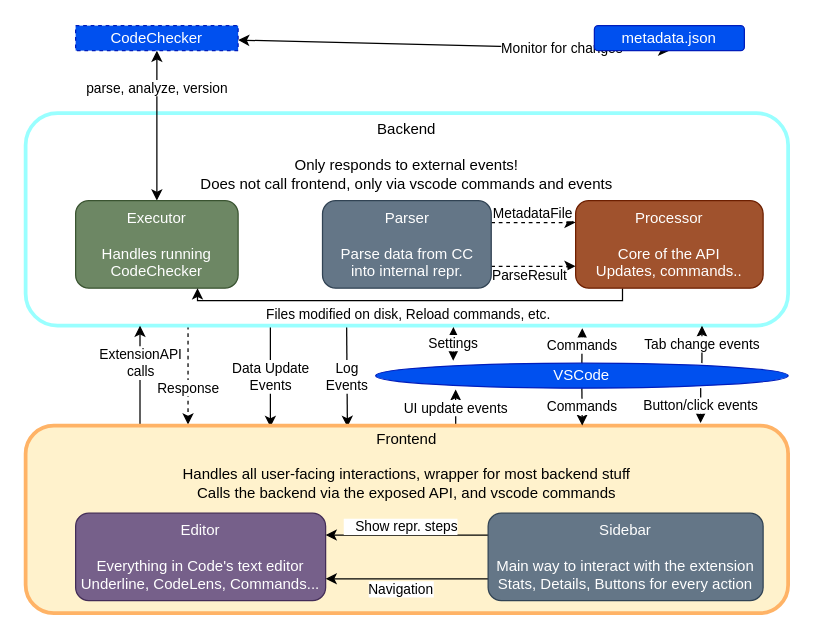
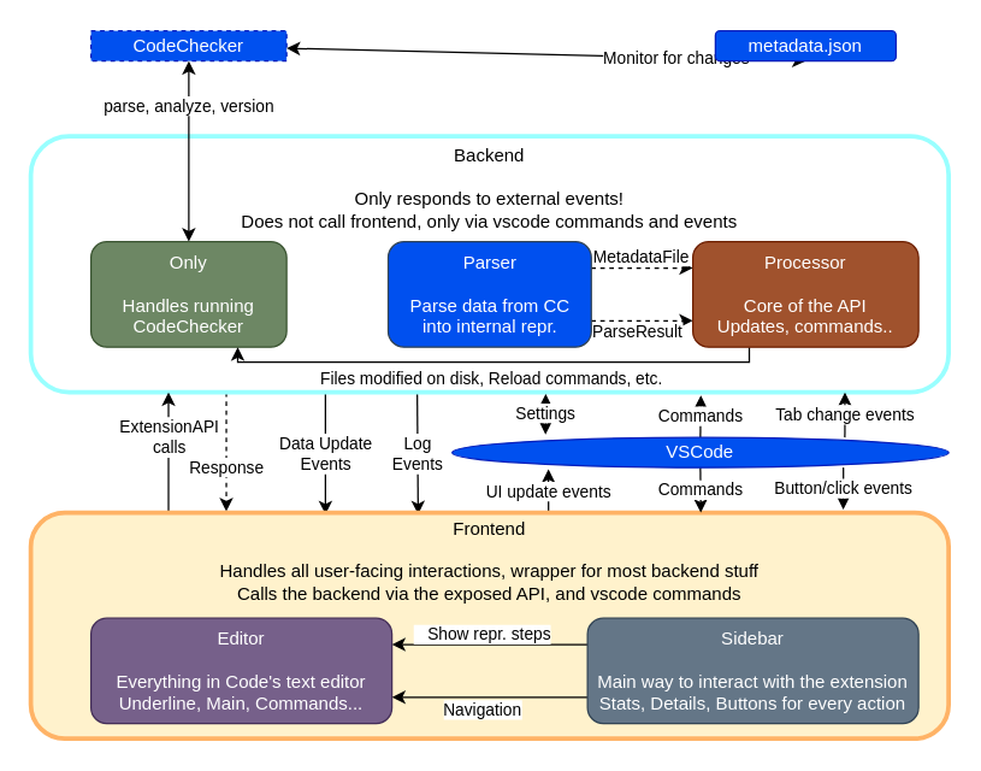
  <mxCell id="0" />
  <mxCell id="1" parent="0" />
  <mxCell id="2" value="Response" style="edgeStyle=none;rounded=0;html=1;exitX=0.213;exitY=1;exitDx=0;exitDy=0;entryX=0.213;entryY=-0.006;entryDx=0;entryDy=0;entryPerimeter=0;exitPerimeter=0;dashed=1;" parent="1" source="5" target="17" edge="1"><mxGeometry x="0.264" relative="1" as="geometry"><mxPoint as="offset" /></mxGeometry></mxCell>
  <mxCell id="3" value="Data Update&lt;br&gt;Events" style="edgeStyle=none;rounded=0;html=1;exitX=0.321;exitY=1;exitDx=0;exitDy=0;entryX=0.321;entryY=0.007;entryDx=0;entryDy=0;exitPerimeter=0;entryPerimeter=0;" parent="1" source="5" target="17" edge="1"><mxGeometry relative="1" as="geometry" /></mxCell>
  <mxCell id="4" value="Log&lt;br&gt;Events" style="edgeStyle=none;rounded=0;html=1;exitX=0.421;exitY=1;exitDx=0;exitDy=0;entryX=0.422;entryY=0.007;entryDx=0;entryDy=0;entryPerimeter=0;startArrow=none;startFill=0;exitPerimeter=0;" parent="1" source="5" target="17" edge="1"><mxGeometry relative="1" as="geometry" /></mxCell>
  <mxCell id="5" value="&lt;div&gt;&lt;span&gt;Backend&lt;/span&gt;&lt;/div&gt;&lt;br&gt;Only responds to external events!&lt;br&gt;Does not call frontend, only via vscode commands and events&lt;br&gt;&lt;br&gt;&lt;br&gt;&lt;br&gt;&lt;br&gt;&lt;div&gt;&lt;br&gt;&lt;/div&gt;&lt;div&gt;&lt;br&gt;&lt;/div&gt;&lt;div&gt;&lt;br&gt;&lt;/div&gt;" style="rounded=1;whiteSpace=wrap;html=1;align=center;strokeWidth=3;strokeColor=#99FFFF;" parent="1" vertex="1"><mxGeometry x="20" y="90" width="610" height="170" as="geometry" /></mxCell>
  <mxCell id="6" value="parse, analyze, version" style="edgeStyle=none;rounded=0;html=1;exitX=0.5;exitY=0;exitDx=0;exitDy=0;entryX=0.5;entryY=1;entryDx=0;entryDy=0;startArrow=classic;startFill=1;" parent="1" source="7" target="28" edge="1"><mxGeometry x="0.5" relative="1" as="geometry"><mxPoint as="offset" /></mxGeometry></mxCell>
- <mxCell id="7" value="Executor&lt;br&gt;&lt;br&gt;Handles running&lt;br&gt;CodeChecker" style="rounded=1;whiteSpace=wrap;html=1;fillColor=#6d8764;fontColor=#ffffff;strokeColor=#3A5431;" parent="1" vertex="1"><mxGeometry x="60" y="160" width="130" height="70" as="geometry" /></mxCell>
+ <mxCell id="7" value="Only&lt;br&gt;&lt;br&gt;Handles running&lt;br&gt;CodeChecker" style="rounded=1;whiteSpace=wrap;html=1;fillColor=#6d8764;fontColor=#ffffff;strokeColor=#3A5431;" parent="1" vertex="1"><mxGeometry x="60" y="160" width="130" height="70" as="geometry" /></mxCell>
  <mxCell id="8" value="&amp;nbsp; ParseResult" style="edgeStyle=none;html=1;exitX=1;exitY=0.75;exitDx=0;exitDy=0;entryX=0;entryY=0.75;entryDx=0;entryDy=0;dashed=1;" parent="1" source="11" target="14" edge="1"><mxGeometry x="-0.187" y="-7" relative="1" as="geometry"><mxPoint as="offset" /></mxGeometry></mxCell>
  <mxCell id="9" style="edgeStyle=none;html=1;exitX=1;exitY=0.25;exitDx=0;exitDy=0;entryX=0;entryY=0.25;entryDx=0;entryDy=0;dashed=1;" parent="1" source="11" target="14" edge="1"><mxGeometry relative="1" as="geometry"><mxPoint x="470" y="179" as="targetPoint" /></mxGeometry></mxCell>
  <mxCell id="10" value="&amp;nbsp; &amp;nbsp;MetadataFile" style="edgeLabel;html=1;align=center;verticalAlign=middle;resizable=0;points=[];" parent="9" vertex="1" connectable="0"><mxGeometry x="0.301" relative="1" as="geometry"><mxPoint x="-16" y="-8" as="offset" /></mxGeometry></mxCell>
- <mxCell id="11" value="Parser&lt;br&gt;&lt;br&gt;Parse data from CC&lt;br&gt;into internal repr." style="rounded=1;whiteSpace=wrap;html=1;fillColor=#647687;fontColor=#ffffff;strokeColor=#314354;" parent="1" vertex="1"><mxGeometry x="257.5" y="160" width="135" height="70" as="geometry" /></mxCell>
+ <mxCell id="11" value="Parser&lt;br&gt;&lt;br&gt;Parse data from CC&lt;br&gt;into internal repr." style="rounded=1;whiteSpace=wrap;html=1;fillColor=#0050ef;fontColor=#ffffff;strokeColor=#314354;" parent="1" vertex="1"><mxGeometry x="257.5" y="160" width="135" height="70" as="geometry" /></mxCell>
  <mxCell id="12" style="edgeStyle=orthogonalEdgeStyle;html=1;exitX=0.25;exitY=1;exitDx=0;exitDy=0;entryX=0.75;entryY=1;entryDx=0;entryDy=0;rounded=0;" parent="1" source="14" target="7" edge="1"><mxGeometry relative="1" as="geometry"><Array as="points"><mxPoint x="498" y="240" /><mxPoint x="158" y="240" /></Array></mxGeometry></mxCell>
  <mxCell id="13" value="Files modified on disk, Reload commands, etc." style="edgeLabel;html=1;align=center;verticalAlign=middle;resizable=0;points=[];" parent="12" vertex="1" connectable="0"><mxGeometry x="-0.181" y="-1" relative="1" as="geometry"><mxPoint x="-35" y="11" as="offset" /></mxGeometry></mxCell>
  <mxCell id="14" value="Processor&lt;br&gt;&lt;br&gt;Core of the API&lt;br&gt;Updates, commands.." style="rounded=1;whiteSpace=wrap;html=1;fillColor=#a0522d;fontColor=#ffffff;strokeColor=#6D1F00;" parent="1" vertex="1"><mxGeometry x="460" y="160" width="150" height="70" as="geometry" /></mxCell>
  <mxCell id="15" value="ExtensionAPI&lt;br&gt;calls" style="edgeStyle=none;html=1;exitX=0.15;exitY=-0.006;exitDx=0;exitDy=0;exitPerimeter=0;entryX=0.15;entryY=1;entryDx=0;entryDy=0;entryPerimeter=0;" parent="1" source="17" target="5" edge="1"><mxGeometry x="0.25" relative="1" as="geometry"><mxPoint x="104" y="260" as="targetPoint" /><mxPoint as="offset" /></mxGeometry></mxCell>
  <mxCell id="16" value="UI update events" style="edgeStyle=none;rounded=0;html=1;exitX=0.564;exitY=0;exitDx=0;exitDy=0;entryX=0.194;entryY=1.052;entryDx=0;entryDy=0;entryPerimeter=0;exitPerimeter=0;" parent="1" source="17" target="27" edge="1"><mxGeometry relative="1" as="geometry" /></mxCell>
  <mxCell id="17" value="&lt;div&gt;Frontend&lt;/div&gt;&lt;br&gt;Handles all user-facing interactions, wrapper for most backend stuff&lt;br&gt;Calls the backend via the exposed API, and vscode commands&lt;br&gt;&lt;br&gt;&lt;br&gt;&lt;br&gt;&lt;br&gt;&lt;div&gt;&lt;br&gt;&lt;/div&gt;&lt;div&gt;&lt;br&gt;&lt;/div&gt;" style="rounded=1;whiteSpace=wrap;html=1;align=center;strokeWidth=3;strokeColor=#FFB366;fillColor=#fff2cc;" parent="1" vertex="1"><mxGeometry x="20" y="340" width="610" height="150" as="geometry" /></mxCell>
- <mxCell id="18" value="Editor&lt;br&gt;&lt;br&gt;Everything in Code's text editor&lt;br&gt;Underline, CodeLens, Commands..." style="rounded=1;whiteSpace=wrap;html=1;fillColor=#76608a;fontColor=#ffffff;strokeColor=#432D57;" parent="1" vertex="1"><mxGeometry x="60" y="410" width="200" height="70" as="geometry" /></mxCell>
+ <mxCell id="18" value="Editor&lt;br&gt;&lt;br&gt;Everything in Code's text editor&lt;br&gt;Underline, Main, Commands..." style="rounded=1;whiteSpace=wrap;html=1;fillColor=#76608a;fontColor=#ffffff;strokeColor=#432D57;" parent="1" vertex="1"><mxGeometry x="60" y="410" width="200" height="70" as="geometry" /></mxCell>
  <mxCell id="19" value="Navigation" style="edgeStyle=none;rounded=0;html=1;exitX=0;exitY=0.75;exitDx=0;exitDy=0;entryX=1;entryY=0.75;entryDx=0;entryDy=0;startArrow=none;startFill=0;" parent="1" source="21" target="18" edge="1"><mxGeometry x="0.077" y="8" relative="1" as="geometry"><mxPoint as="offset" /></mxGeometry></mxCell>
  <mxCell id="20" value="&amp;nbsp; &amp;nbsp;Show repr. steps" style="edgeStyle=none;rounded=0;html=1;exitX=0;exitY=0.25;exitDx=0;exitDy=0;entryX=1;entryY=0.25;entryDx=0;entryDy=0;startArrow=none;startFill=0;" parent="1" source="21" target="18" edge="1"><mxGeometry x="0.077" y="-7" relative="1" as="geometry"><mxPoint as="offset" /></mxGeometry></mxCell>
  <mxCell id="21" value="Sidebar&lt;br&gt;&lt;br&gt;Main way to interact with the extension&lt;br&gt;Stats, Details, Buttons for every action" style="rounded=1;whiteSpace=wrap;html=1;fillColor=#647687;fontColor=#ffffff;strokeColor=#314354;" parent="1" vertex="1"><mxGeometry x="390" y="410" width="220" height="70" as="geometry" /></mxCell>
  <mxCell id="22" value="Commands" style="edgeStyle=none;rounded=0;html=1;exitX=0.5;exitY=1;exitDx=0;exitDy=0;entryX=0.73;entryY=0;entryDx=0;entryDy=0;entryPerimeter=0;" parent="1" source="27" target="17" edge="1"><mxGeometry relative="1" as="geometry" /></mxCell>
  <mxCell id="23" value="Commands" style="edgeStyle=none;rounded=0;html=1;exitX=0.5;exitY=0;exitDx=0;exitDy=0;entryX=0.73;entryY=1.012;entryDx=0;entryDy=0;entryPerimeter=0;" parent="1" source="27" target="5" edge="1"><mxGeometry relative="1" as="geometry" /></mxCell>
  <mxCell id="24" value="Button/click events" style="edgeStyle=none;rounded=0;html=1;exitX=0.788;exitY=1;exitDx=0;exitDy=0;exitPerimeter=0;" parent="1" source="27" edge="1"><mxGeometry relative="1" as="geometry"><mxPoint x="560" y="338" as="targetPoint" /></mxGeometry></mxCell>
  <mxCell id="25" value="Settings" style="edgeStyle=none;rounded=0;html=1;exitX=0.188;exitY=-0.098;exitDx=0;exitDy=0;entryX=0.561;entryY=1.006;entryDx=0;entryDy=0;entryPerimeter=0;exitPerimeter=0;startArrow=classic;startFill=1;" parent="1" source="27" target="5" edge="1"><mxGeometry relative="1" as="geometry" /></mxCell>
  <mxCell id="26" value="Tab change events" style="edgeStyle=none;rounded=0;html=1;exitX=0.791;exitY=0;exitDx=0;exitDy=0;entryX=0.887;entryY=1;entryDx=0;entryDy=0;entryPerimeter=0;startArrow=none;startFill=0;exitPerimeter=0;" parent="1" source="27" target="5" edge="1"><mxGeometry relative="1" as="geometry" /></mxCell>
  <mxCell id="27" value="VSCode" style="ellipse;whiteSpace=wrap;html=1;fillColor=#0050ef;fontColor=#ffffff;strokeColor=#001DBC;" parent="1" vertex="1"><mxGeometry x="300" y="290" width="330" height="20" as="geometry" /></mxCell>
  <mxCell id="28" value="CodeChecker" style="rounded=0;whiteSpace=wrap;html=1;fillColor=#0050ef;fontColor=#ffffff;strokeColor=#001DBC;dashed=1;" parent="1" vertex="1"><mxGeometry x="60" y="20" width="130" height="20" as="geometry" /></mxCell>
  <mxCell id="29" value="Monitor for changes" style="edgeStyle=none;rounded=0;html=1;exitX=0.5;exitY=1;exitDx=0;exitDy=0;startArrow=classic;startFill=1;" parent="1" source="30" target="28" edge="1"><mxGeometry x="-0.5" relative="1" as="geometry"><mxPoint as="offset" /></mxGeometry></mxCell>
  <mxCell id="30" value="metadata.json" style="whiteSpace=wrap;html=1;fillColor=#0050ef;fontColor=#ffffff;strokeColor=#001DBC;rounded=1;" parent="1" vertex="1"><mxGeometry x="475" y="20" width="120" height="20" as="geometry" /></mxCell>
